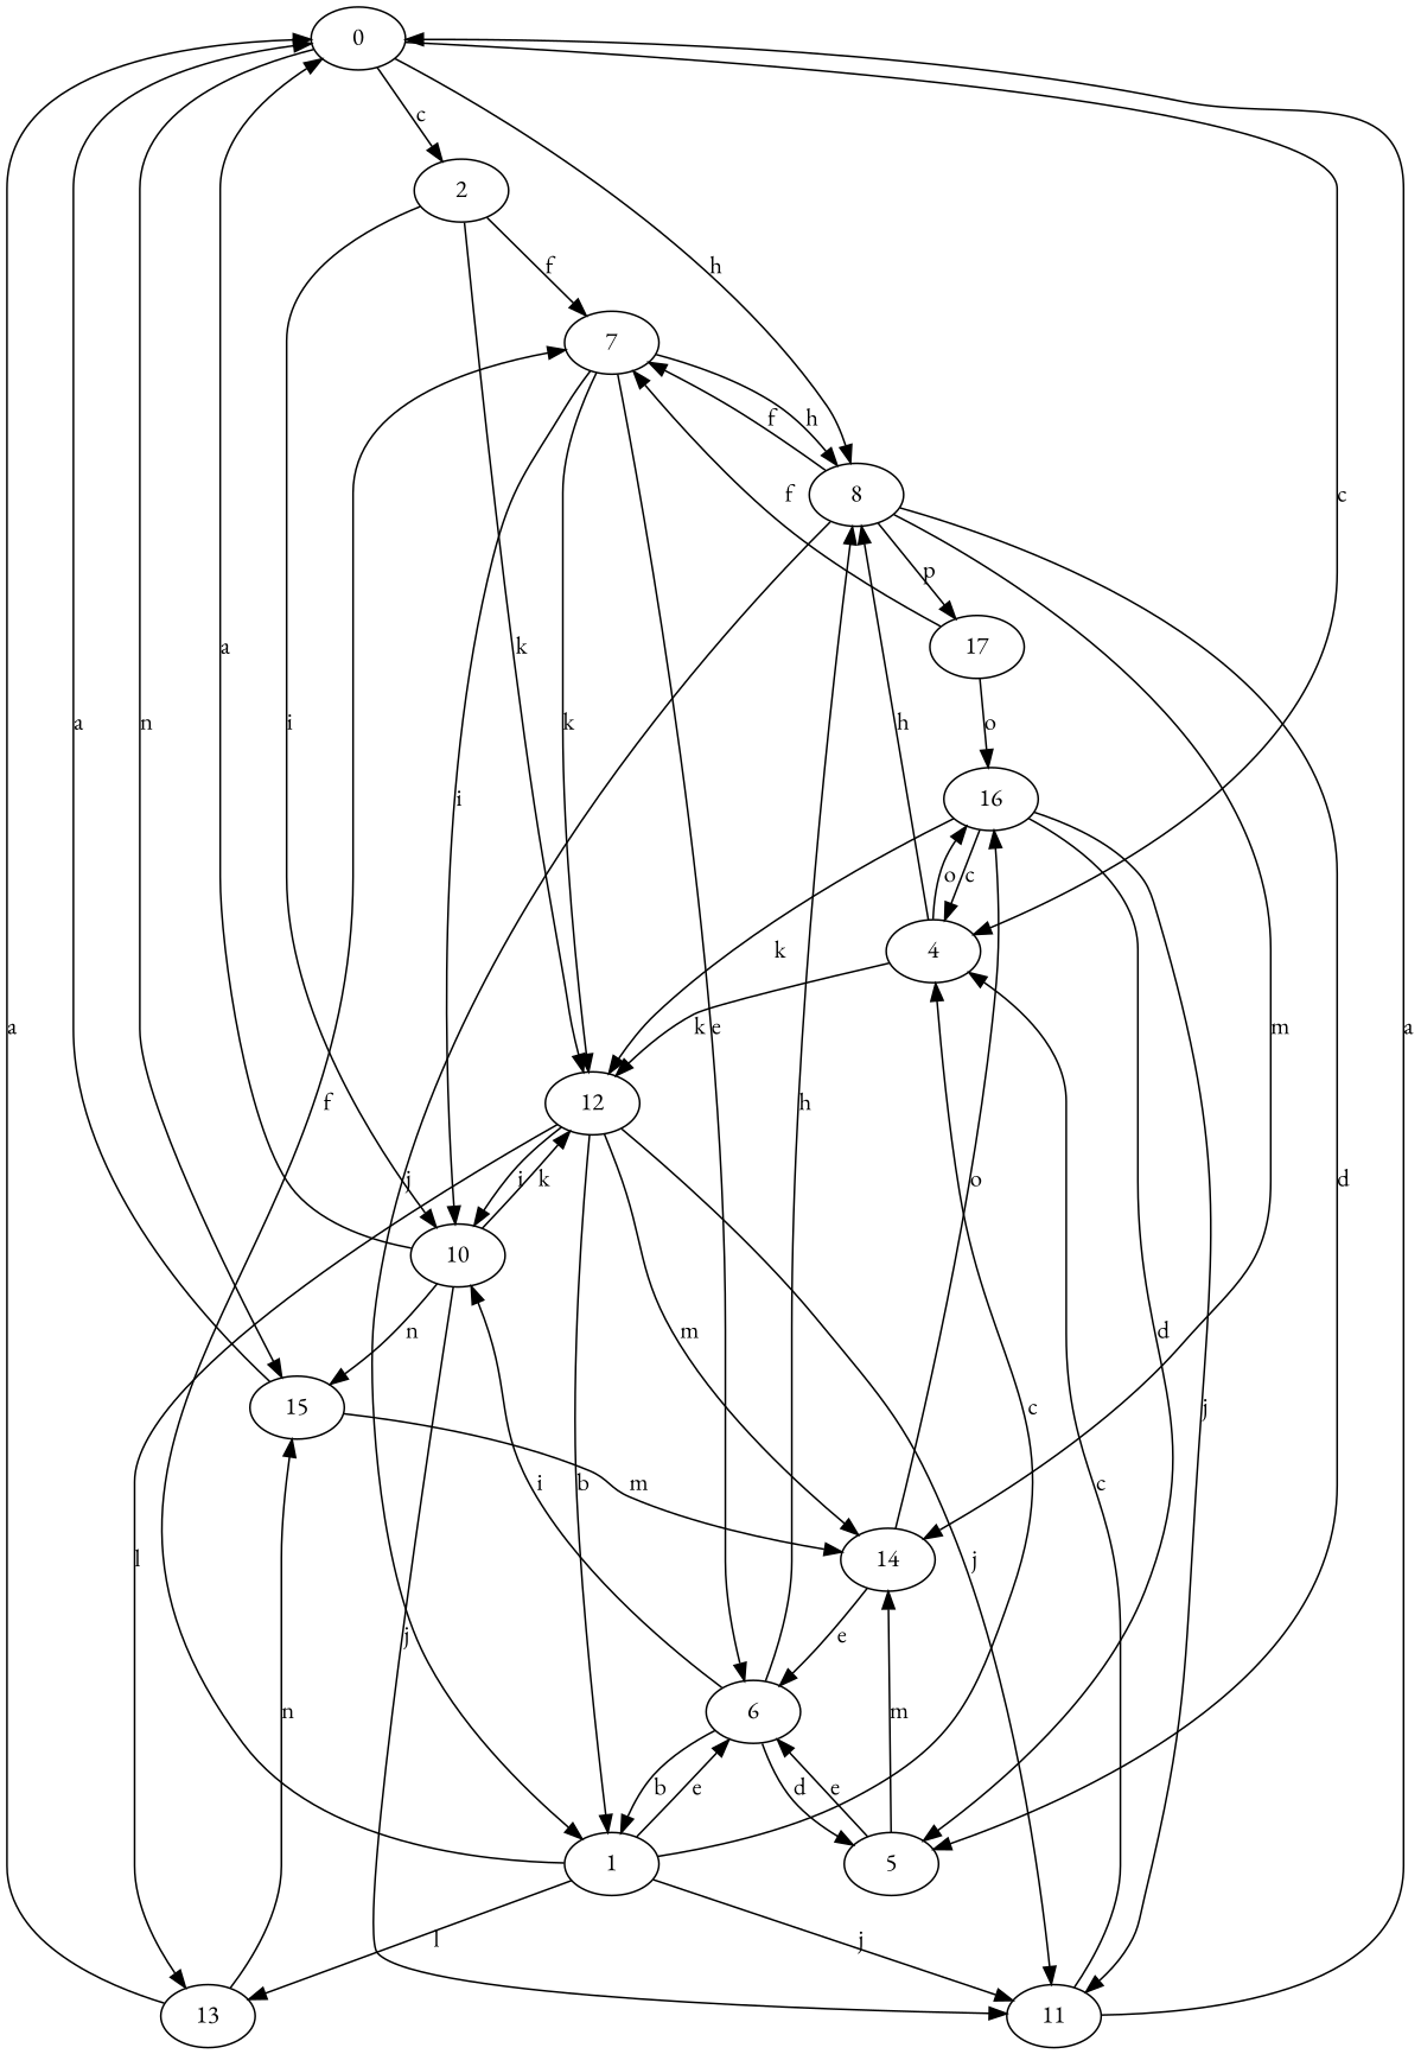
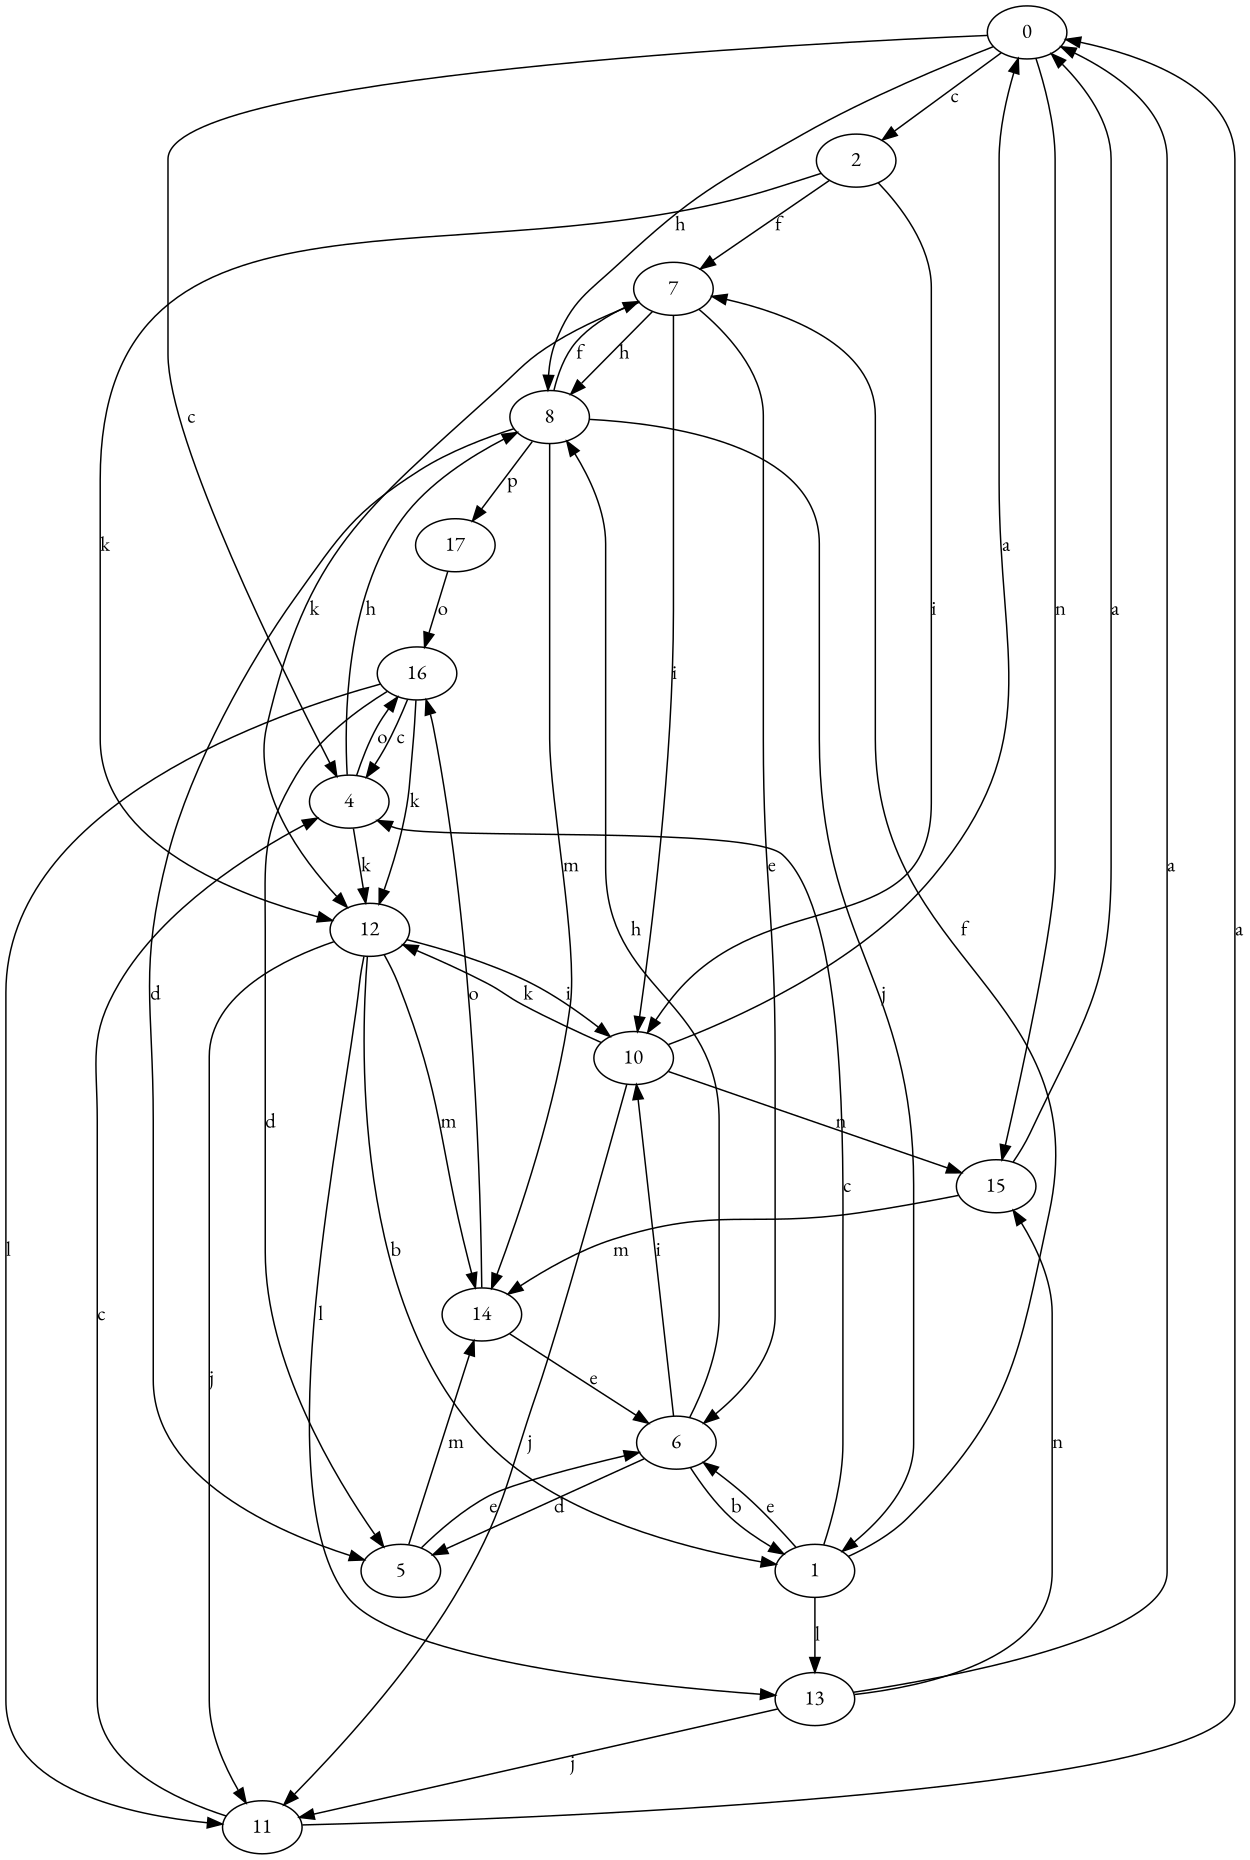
  strict digraph {
    fontname="EB Garamond"
    node [fontname="EB Garamond"]
    edge [fontname="EB Garamond"]
    0
    2
    4
    8
    15
    7
    10
    12
    16
    1
    5
    14
    17
    6
    13
    11
    0 -> 2 [label=c]
    0 -> 4 [label=c]
    0 -> 8 [label=h]
    0 -> 15 [label=n]
    2 -> 7 [label=f]
    2 -> 10 [label=i]
    2 -> 12 [label=k]
    4 -> 8 [label=h]
    4 -> 12 [label=k]
    4 -> 16 [label=o]
    8 -> 7 [label=f]
    8 -> 1 [label=j]
    8 -> 5 [label=d]
    8 -> 14 [label=m]
    8 -> 17 [label=p]
    15 -> 0 [label=a]
    15 -> 14 [label=m]
    7 -> 8 [label=h]
    7 -> 10 [label=i]
    7 -> 12 [label=k]
    7 -> 6 [label=e]
    10 -> 0 [label=a]
    10 -> 15 [label=n]
    10 -> 12 [label=k]
    10 -> 11 [label=j]
    12 -> 10 [label=i]
    12 -> 1 [label=b]
    12 -> 14 [label=m]
    12 -> 13 [label=l]
    12 -> 11 [label=j]
    16 -> 4 [label=c]
    16 -> 12 [label=k]
    16 -> 5 [label=d]
-   16 -> 11 [label=j]
+   16 -> 11 [label=l]
    1 -> 4 [label=c]
    1 -> 7 [label=f]
    1 -> 6 [label=e]
    1 -> 13 [label=l]
    5 -> 14 [label=m]
    5 -> 6 [label=e]
    14 -> 16 [label=o]
    14 -> 6 [label=e]
-   17 -> 7 [label=f]
    17 -> 16 [label=o]
    6 -> 8 [label=h]
    6 -> 10 [label=i]
    6 -> 1 [label=b]
    6 -> 5 [label=d]
    13 -> 0 [label=a]
    13 -> 15 [label=n]
-   1 -> 11 [label=j]
+   13 -> 11 [label=j]
    11 -> 0 [label=a]
    11 -> 4 [label=c]
  }
